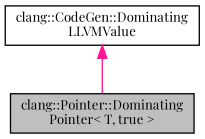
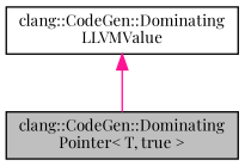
  digraph {
    fontname="Playfair Display"
    node [color=black fontname="Playfair Display" fontsize=10 shape=record]
-   n1 [fillcolor=grey75 fontcolor=black height=0.2 label="clang::Pointer::Dominating\lPointer\< T, true \>" style=filled width=0.4]
+   n1 [fillcolor=grey75 fontcolor=black height=0.2 label="clang::CodeGen::Dominating\lPointer\< T, true \>" style=filled width=0.4]
    n2 [height=0.2 label="clang::CodeGen::Dominating\lLLVMValue" width=0.4]
    n2 -> n1 [color=deeppink dir=back fontname="Playfair Display" fontsize=10 labelfontname=Helvetica labelfontsize=10 style=solid]
  }
